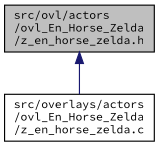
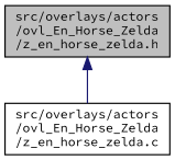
  digraph {
    fontname="Source Code Pro"
    node [color=black fontname="Source Code Pro" fontsize=10 shape=record style=filled]
-   n1 [fillcolor=grey75 fontcolor=black height=0.2 label="src/ovl/actors\l/ovl_En_Horse_Zelda\l/z_en_horse_zelda.h" width=0.4]
+   n1 [fillcolor=grey75 fontcolor=black height=0.2 label="src/overlays/actors\l/ovl_En_Horse_Zelda\l/z_en_horse_zelda.h" width=0.4]
    n2 [fillcolor=white height=0.2 label="src/overlays/actors\l/ovl_En_Horse_Zelda\l/z_en_horse_zelda.c" width=0.4]
    n1 -> n2 [color=midnightblue dir=back fontname="Source Code Pro" fontsize=10 labelfontname=Helvetica labelfontsize=10 style=solid]
  }
